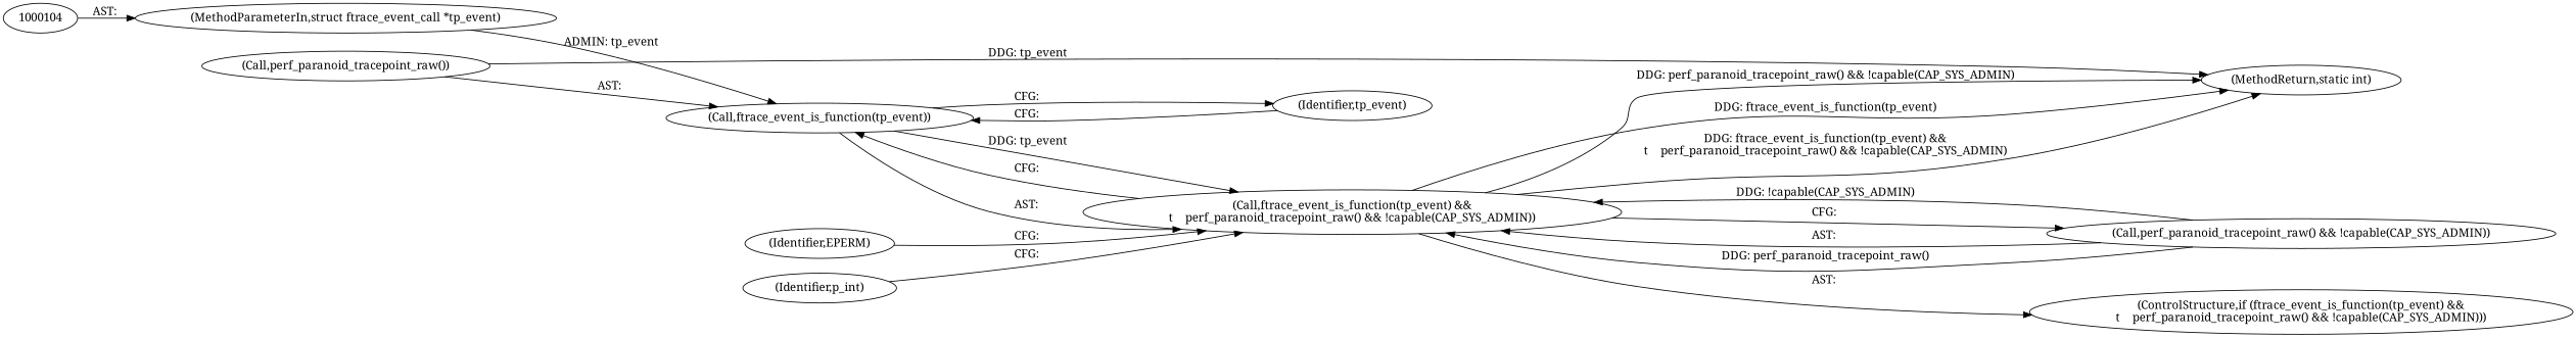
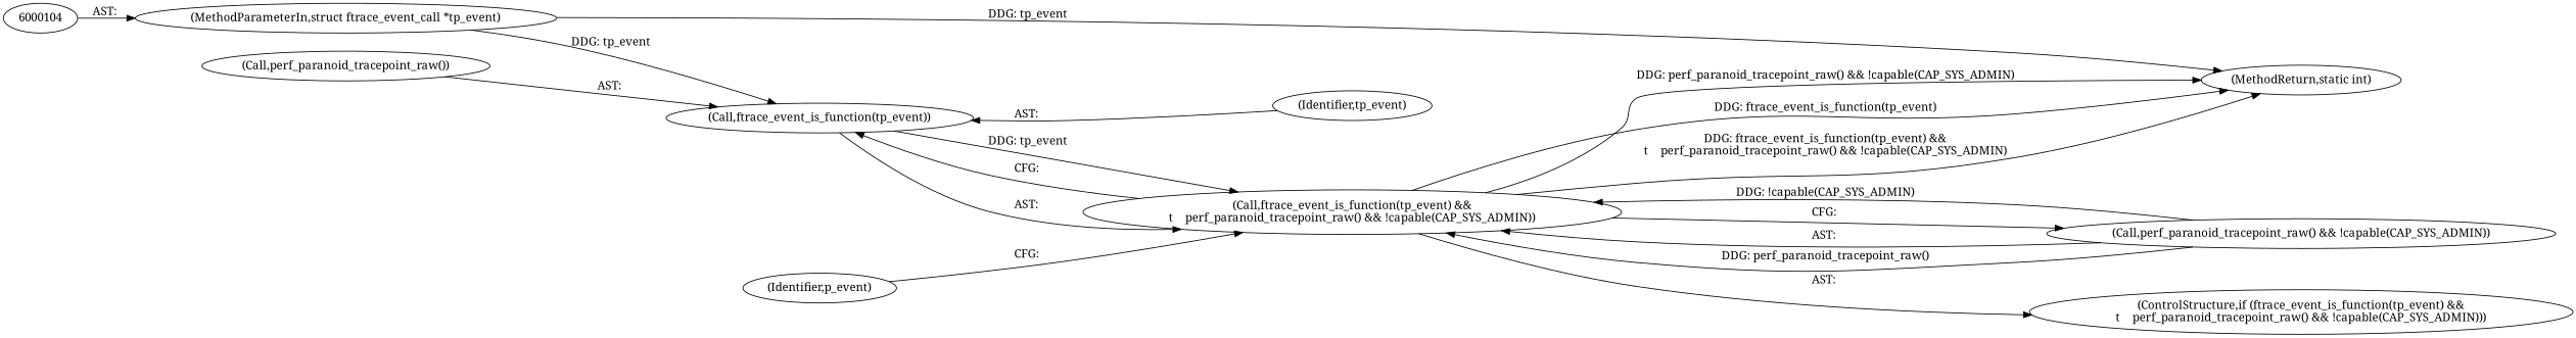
  digraph {
    fontname="Noto Serif"
    rankdir=LR
    node [fontname="Noto Serif"]
    edge [fontname="Noto Serif"]
    n1 [label="(Call,ftrace_event_is_function(tp_event))"]
    n2 [label="(Call,ftrace_event_is_function(tp_event) &&\n\t    perf_paranoid_tracepoint_raw() && !capable(CAP_SYS_ADMIN))"]
    n3 [label="(Identifier,tp_event)"]
    n4 [label="(MethodReturn,static int)"]
    n5 [label="(Call,perf_paranoid_tracepoint_raw() && !capable(CAP_SYS_ADMIN))"]
    n6 [label="(ControlStructure,if (ftrace_event_is_function(tp_event) &&\n\t    perf_paranoid_tracepoint_raw() && !capable(CAP_SYS_ADMIN)))"]
    n7 [label="(MethodParameterIn,struct ftrace_event_call *tp_event)"]
-   1000104
+   1000104 [label=6000104]
    n9 [label="(Call,perf_paranoid_tracepoint_raw())"]
-   n10 [label="(Identifier,p_int)"]
-   n11 [label="(Identifier,EPERM)"]
+   n10 [label="(Identifier,p_event)"]
    n1 -> n2 [label="AST: "]
    n1 -> n2 [label="DDG: tp_event"]
-   n1 -> n3 [label="CFG: "]
    n2 -> n1 [label="CFG: "]
    n2 -> n4 [label="DDG: perf_paranoid_tracepoint_raw() && !capable(CAP_SYS_ADMIN)"]
    n2 -> n4 [label="DDG: ftrace_event_is_function(tp_event)"]
    n2 -> n4 [label="DDG: ftrace_event_is_function(tp_event) &&\n\t    perf_paranoid_tracepoint_raw() && !capable(CAP_SYS_ADMIN)"]
    n2 -> n5 [label="CFG: "]
    n2 -> n6 [label="AST: "]
-   n3 -> n1 [label="CFG: "]
+   n3 -> n1 [label="AST: "]
    n5 -> n2 [label="AST: "]
    n5 -> n2 [label="DDG: perf_paranoid_tracepoint_raw()"]
    n5 -> n2 [label="DDG: !capable(CAP_SYS_ADMIN)"]
-   n7 -> n1 [label="ADMIN: tp_event"]
-   n9 -> n4 [label="DDG: tp_event"]
+   n7 -> n1 [label="DDG: tp_event"]
+   n7 -> n4 [label="DDG: tp_event"]
    1000104 -> n7 [label="AST: "]
    n9 -> n1 [label="AST: "]
    n10 -> n2 [label="CFG: "]
-   n11 -> n2 [label="CFG: "]
  }
